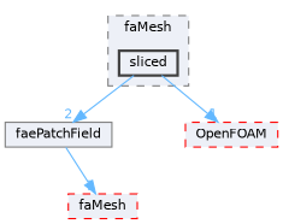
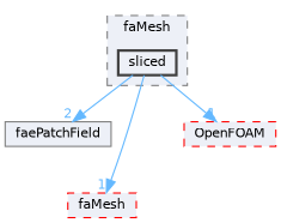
  digraph {
    compound=true
    node [color=red fillcolor="#edf0f7" fontname=Helvetica fontsize=10 shape=box style="filled,dashed"]
    edge [color=steelblue1 fontcolor=steelblue1 fontname=Helvetica fontsize=10 headlabel=1 labeldistance=1.5 labelfontname=Helvetica labelfontsize=10]
    n1 [color=grey25 height=0.2 label=sliced style="filled,bold" width=0.4]
    n2 [color=grey50 height=0.2 label=faePatchField style=filled width=0.4]
    n3 [height=0.2 label=faMesh width=0.4]
    n4 [height=0.2 label=OpenFOAM width=0.4]
    subgraph cluster_1 {
      bgcolor="#edf0f7"
      fontname=Helvetica
      fontsize=10
      label=faMesh
      pencolor=grey50
      style="filled,dashed"
      n1
    }
    n1 -> n2 [headlabel=2]
-   n2 -> n3
+   n1 -> n3
    n1 -> n4
  }
